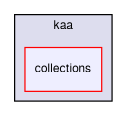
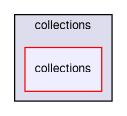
  digraph {
    compound=true
    n1 [fillcolor="#eeeeff" fontname=FreeSans fontsize=10 label=collections pencolor=black shape=box style=filled color=red]
    subgraph cluster_1 {
      bgcolor="#ddddee"
      fontname=FreeSans
      fontsize=10
-     label=kaa
+     label=collections
      pencolor=black
      n1
    }
  }
